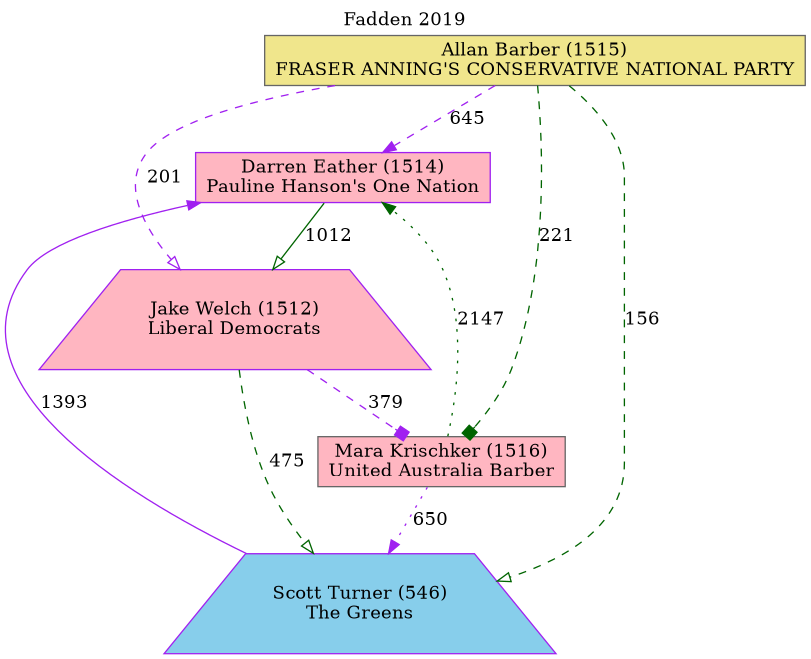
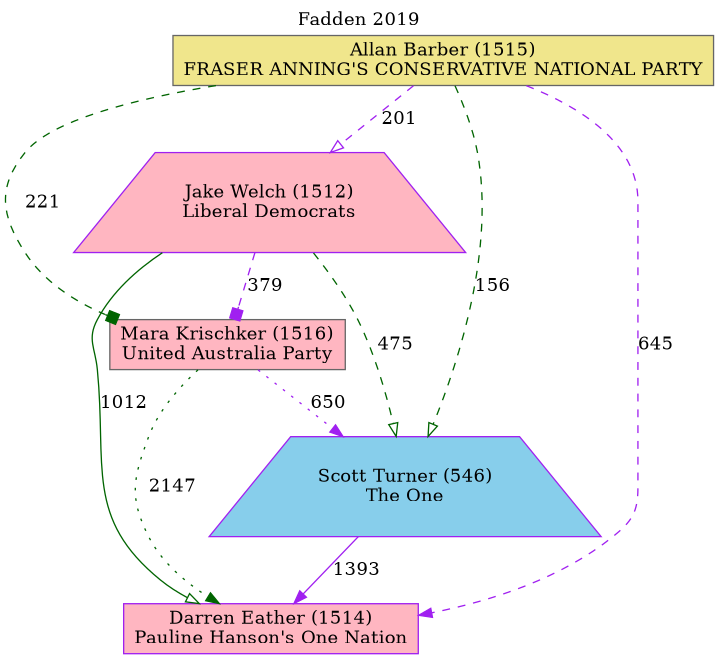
  digraph {
    label="Fadden 2019"
    labelloc=t
    mclimit=10
    node [color=purple fillcolor=lightpink shape=box style=filled]
    edge [arrowhead=normal color=purple style=dashed]
    n1 [label="Darren Eather (1514)\nPauline Hanson's One Nation"]
-   n2 [fillcolor=skyblue label="Scott Turner (546)\nThe Greens" shape=trapezium]
-   n3 [color=gray40 label="Mara Krischker (1516)\nUnited Australia Barber"]
+   n2 [fillcolor=skyblue label="Scott Turner (546)\nThe One" shape=trapezium]
+   n3 [color=gray40 label="Mara Krischker (1516)\nUnited Australia Party"]
    n4 [label="Jake Welch (1512)\nLiberal Democrats" shape=trapezium]
    n5 [color=gray40 fillcolor=khaki label="Allan Barber (1515)\nFRASER ANNING'S CONSERVATIVE NATIONAL PARTY"]
    n2 -> n1 [label=1393 style=solid]
    n3 -> n1 [color=darkgreen label=2147 style=dotted]
    n3 -> n2 [label=650 style=dotted]
-   n1 -> n4 [arrowhead=onormal color=darkgreen label=1012 style=solid]
+   n4 -> n1 [arrowhead=onormal color=darkgreen label=1012 style=solid]
    n4 -> n2 [arrowhead=onormal color=darkgreen label=475]
    n4 -> n3 [arrowhead=box label=379]
    n5 -> n1 [label=645]
    n5 -> n2 [arrowhead=onormal color=darkgreen label=156]
    n5 -> n3 [arrowhead=box color=darkgreen label=221]
    n5 -> n4 [arrowhead=onormal label=201]
  }
